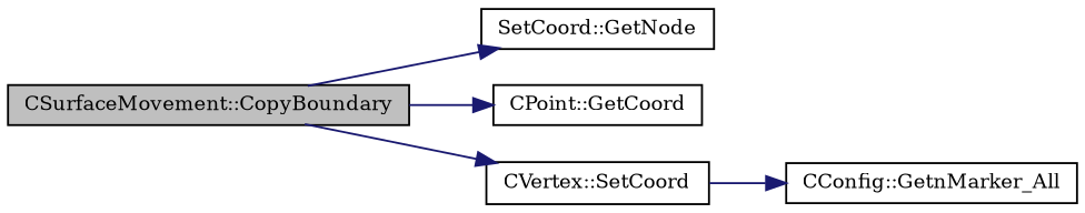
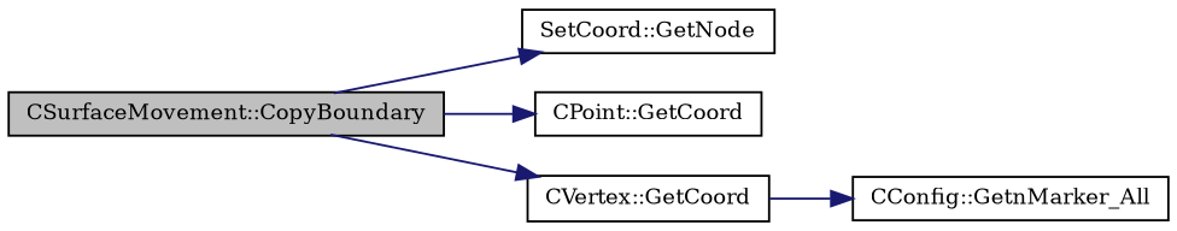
  digraph {
    fontname="DejaVu Serif"
    rankdir=LR
    node [color=black fillcolor=white fontname="DejaVu Serif" fontsize=10 shape=record style=filled]
    edge [color=midnightblue fontname="DejaVu Serif" fontsize=10 labelfontname=Helvetica labelfontsize=10 style=solid]
    n1 [fillcolor=grey75 fontcolor=black height=0.2 label="CSurfaceMovement::CopyBoundary" width=0.4]
    n2 [height=0.2 label="SetCoord::GetNode" width=0.4]
    n3 [height=0.2 label="CPoint::GetCoord" width=0.4]
-   n4 [height=0.2 label="CVertex::SetCoord" width=0.4]
+   n4 [height=0.2 label="CVertex::GetCoord" width=0.4]
    n5 [height=0.2 label="CConfig::GetnMarker_All" width=0.4]
    n1 -> n2
    n1 -> n3
    n1 -> n4
    n4 -> n5
  }
